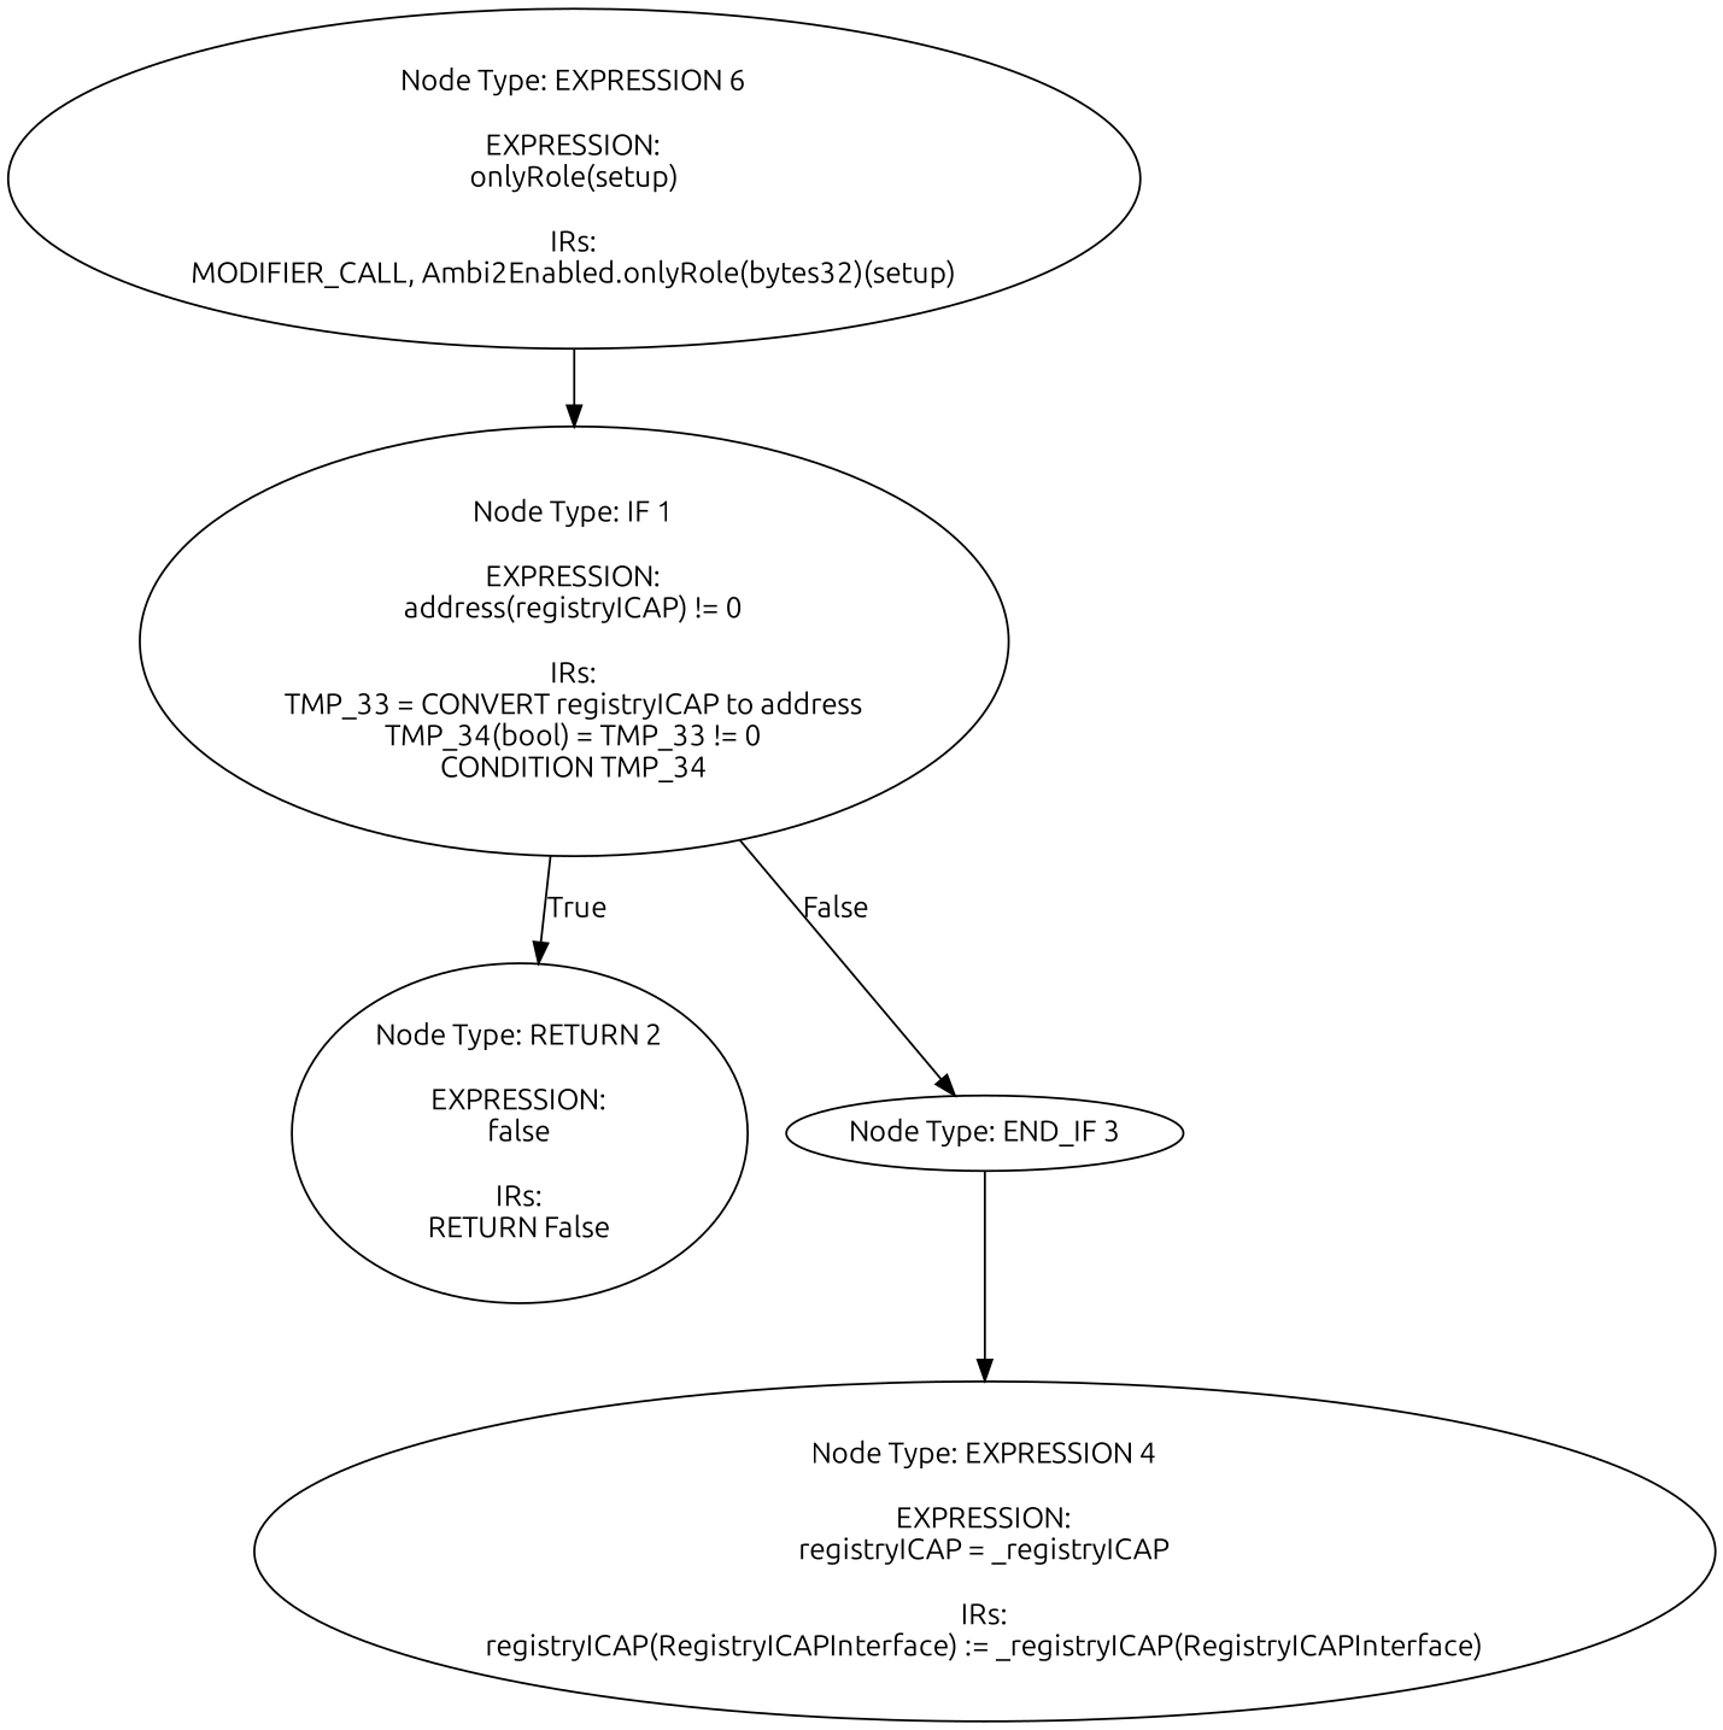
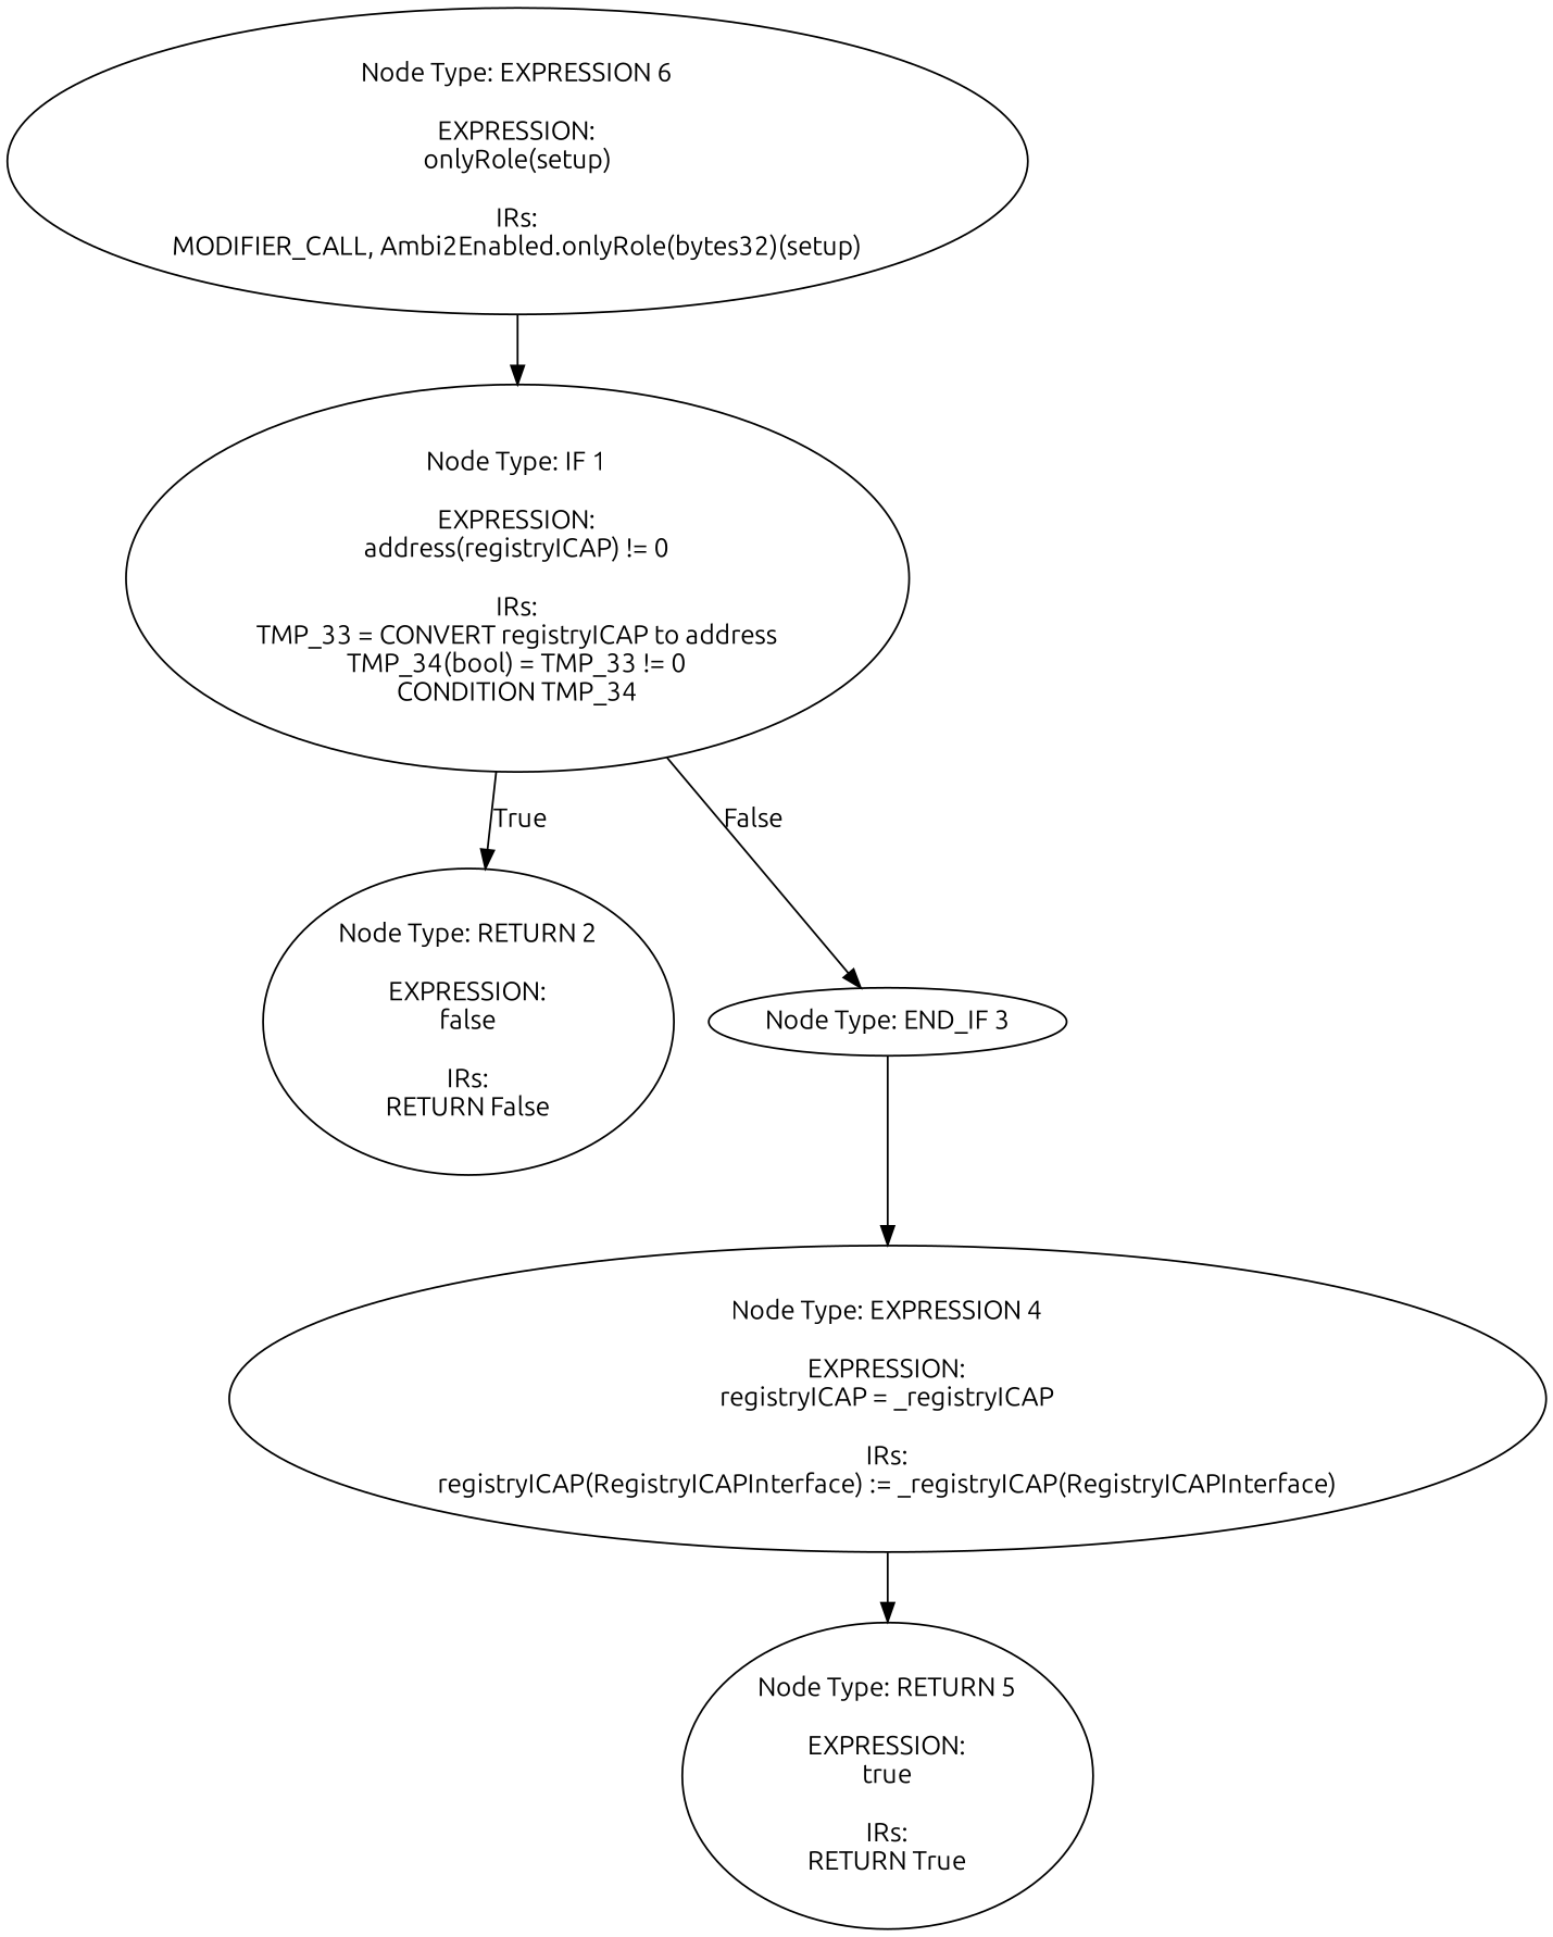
  digraph {
    fontname=Ubuntu
    node [fontname=Ubuntu]
    edge [fontname=Ubuntu]
    n1 [label="Node Type: EXPRESSION 6\n\nEXPRESSION:\nonlyRole(setup)\n\nIRs:\nMODIFIER_CALL, Ambi2Enabled.onlyRole(bytes32)(setup)"]
    n2 [label="Node Type: IF 1\n\nEXPRESSION:\naddress(registryICAP) != 0\n\nIRs:\nTMP_33 = CONVERT registryICAP to address\nTMP_34(bool) = TMP_33 != 0\nCONDITION TMP_34"]
    n3 [label="Node Type: RETURN 2\n\nEXPRESSION:\nfalse\n\nIRs:\nRETURN False"]
    n4 [label="Node Type: END_IF 3\n"]
    n5 [label="Node Type: EXPRESSION 4\n\nEXPRESSION:\nregistryICAP = _registryICAP\n\nIRs:\nregistryICAP(RegistryICAPInterface) := _registryICAP(RegistryICAPInterface)"]
+   n6 [label="Node Type: RETURN 5\n\nEXPRESSION:\ntrue\n\nIRs:\nRETURN True"]
    n1 -> n2
    n2 -> n3 [label=True]
    n2 -> n4 [label=False]
    n4 -> n5
+   n5 -> n6
  }
